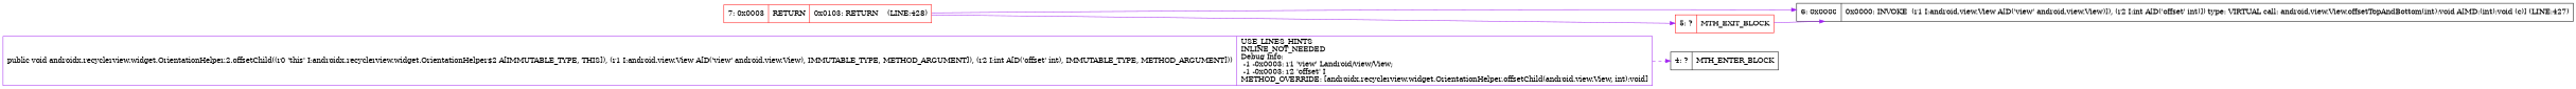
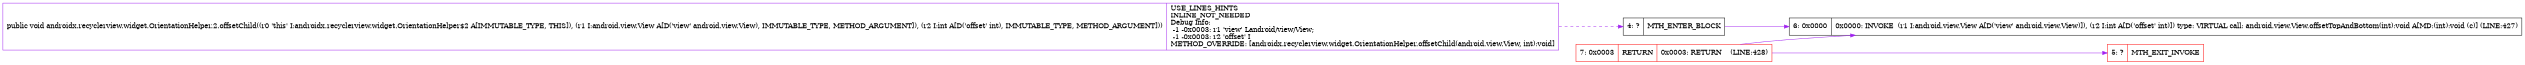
  digraph {
    rankdir=LR
    node [color=black shape=record]
    edge [color=purple style=solid]
    n1 [label="{4\:\ ?|MTH_ENTER_BLOCK\l}"]
    n2 [label="{6\:\ 0x0000|0x0000: INVOKE  (r1 I:android.view.View A[D('view' android.view.View)]), (r2 I:int A[D('offset' int)]) type: VIRTUAL call: android.view.View.offsetTopAndBottom(int):void A[MD:(int):void (c)] (LINE:427)\l}"]
-   n3 [color=red label="{7\:\ 0x0003|RETURN\l|0x0103: RETURN    (LINE:428)\l}"]
-   n4 [color=red label="{5\:\ ?|MTH_EXIT_BLOCK\l}"]
+   n3 [color=red label="{7\:\ 0x0003|RETURN\l|0x0003: RETURN    (LINE:428)\l}"]
+   n4 [color=red label="{5\:\ ?|MTH_EXIT_INVOKE\l}"]
    n5 [color=purple label="{public void androidx.recyclerview.widget.OrientationHelper.2.offsetChild((r0 'this' I:androidx.recyclerview.widget.OrientationHelper$2 A[IMMUTABLE_TYPE, THIS]), (r1 I:android.view.View A[D('view' android.view.View), IMMUTABLE_TYPE, METHOD_ARGUMENT]), (r2 I:int A[D('offset' int), IMMUTABLE_TYPE, METHOD_ARGUMENT]))  | USE_LINES_HINTS\lINLINE_NOT_NEEDED\lDebug Info:\l  \-1 \-0x0003: r1 'view' Landroid\/view\/View;\l  \-1 \-0x0003: r2 'offset' I\lMETHOD_OVERRIDE: [androidx.recyclerview.widget.OrientationHelper.offsetChild(android.view.View, int):void]\l}"]
-   n4 -> n2
+   n1 -> n2
    n3 -> n2
    n3 -> n4
    n5 -> n1 [style=dashed]
  }
